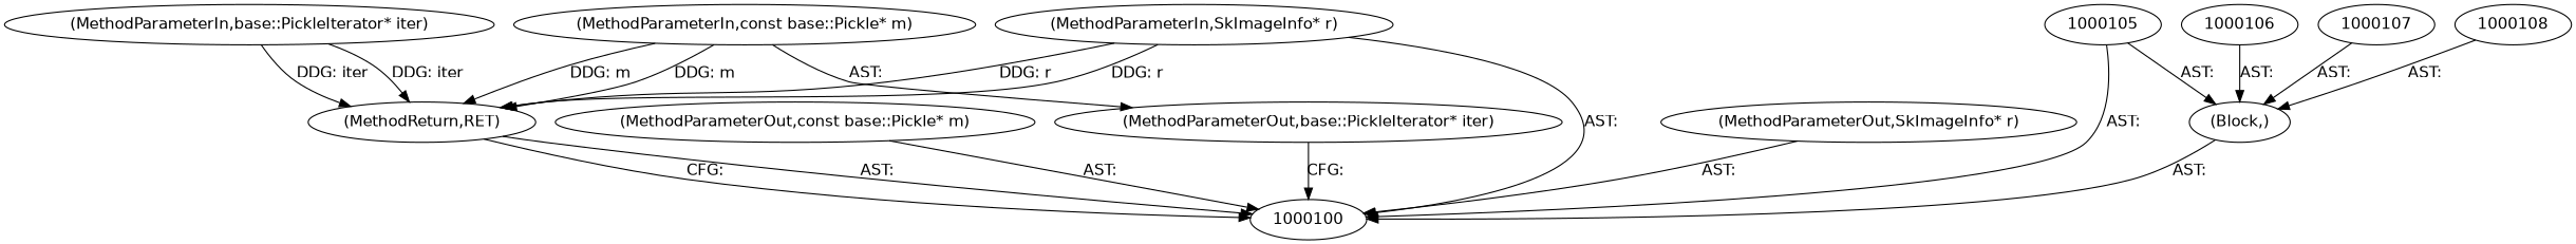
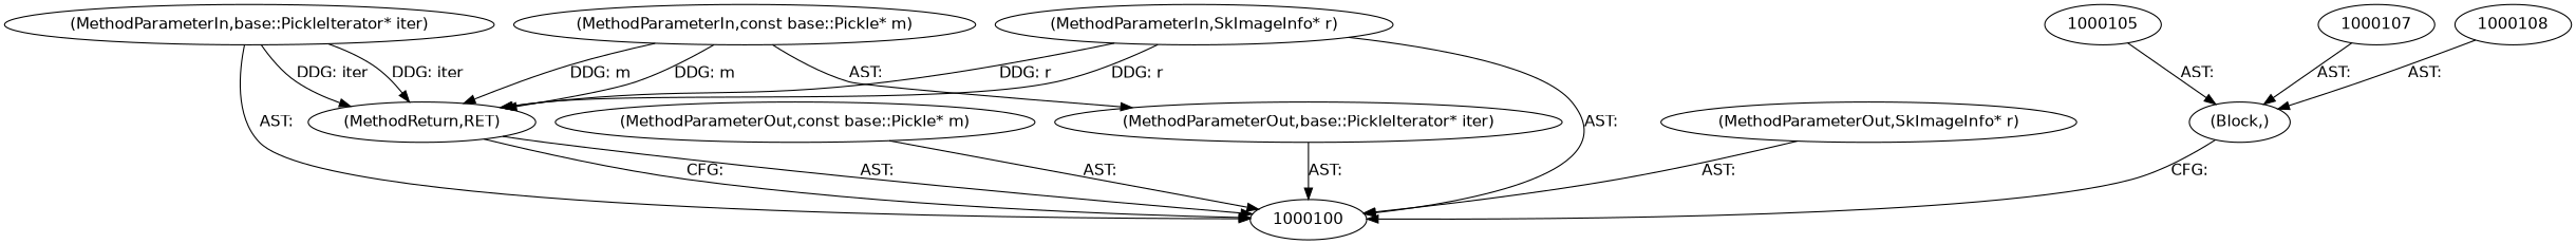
  digraph {
    fontname="DejaVu Sans"
    node [fontname="DejaVu Sans"]
    edge [fontname="DejaVu Sans"]
    n1 [label="(MethodReturn,RET)"]
    1000100
    n3 [label="(MethodParameterIn,const base::Pickle* m)"]
    n4 [label="(MethodParameterOut,base::PickleIterator* iter)"]
    n5 [label="(MethodParameterOut,const base::Pickle* m)"]
    n6 [label="(MethodParameterIn,base::PickleIterator* iter)"]
    n7 [label="(MethodParameterIn,SkImageInfo* r)"]
    n8 [label="(MethodParameterOut,SkImageInfo* r)"]
    n9 [label="(Block,)"]
    1000105
-   1000106
    1000107
    1000108
    n1 -> 1000100 [label="AST: "]
    n1 -> 1000100 [label="CFG: "]
    n3 -> n1 [label="DDG: m"]
    n3 -> n1 [label="DDG: m"]
    n3 -> n4 [label="AST: "]
-   n4 -> 1000100 [label="CFG: "]
+   n4 -> 1000100 [label="AST: "]
    n5 -> 1000100 [label="AST: "]
    n6 -> n1 [label="DDG: iter"]
    n6 -> n1 [label="DDG: iter"]
-   1000105 -> 1000100 [label="AST: "]
+   n6 -> 1000100 [label="AST: "]
    n7 -> n1 [label="DDG: r"]
    n7 -> n1 [label="DDG: r"]
    n7 -> 1000100 [label="AST: "]
    n8 -> 1000100 [label="AST: "]
-   n9 -> 1000100 [label="AST: "]
+   n9 -> 1000100 [label="CFG: "]
    1000105 -> n9 [label="AST: "]
-   1000106 -> n9 [label="AST: "]
    1000107 -> n9 [label="AST: "]
    1000108 -> n9 [label="AST: "]
  }
